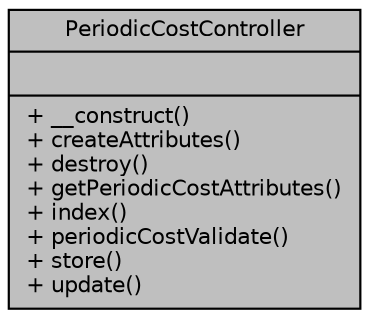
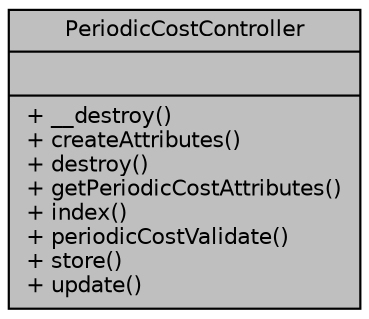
  digraph {
-   n1 [color=black fillcolor=grey75 fontcolor=black fontname=Helvetica fontsize=10 height=0.2 label="{PeriodicCostController\n||+ __construct()\l+ createAttributes()\l+ destroy()\l+ getPeriodicCostAttributes()\l+ index()\l+ periodicCostValidate()\l+ store()\l+ update()\l}" shape=record style=filled width=0.4]
+   n1 [color=black fillcolor=grey75 fontcolor=black fontname=Helvetica fontsize=10 height=0.2 label="{PeriodicCostController\n||+ __destroy()\l+ createAttributes()\l+ destroy()\l+ getPeriodicCostAttributes()\l+ index()\l+ periodicCostValidate()\l+ store()\l+ update()\l}" shape=record style=filled width=0.4]
  }
